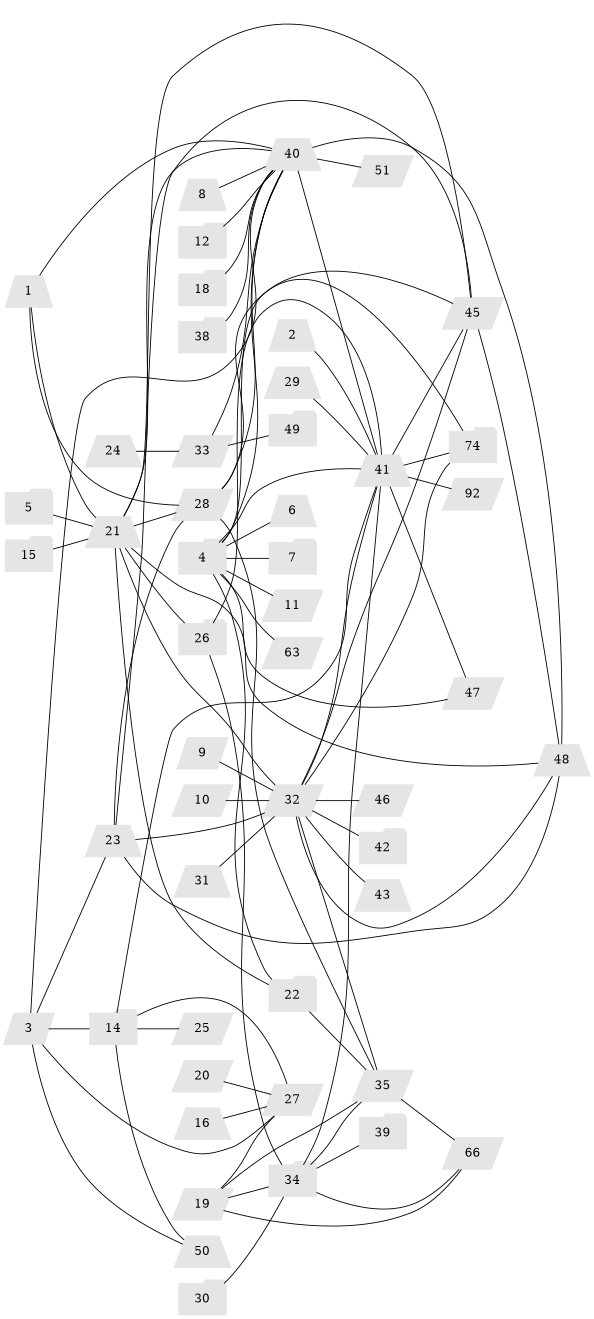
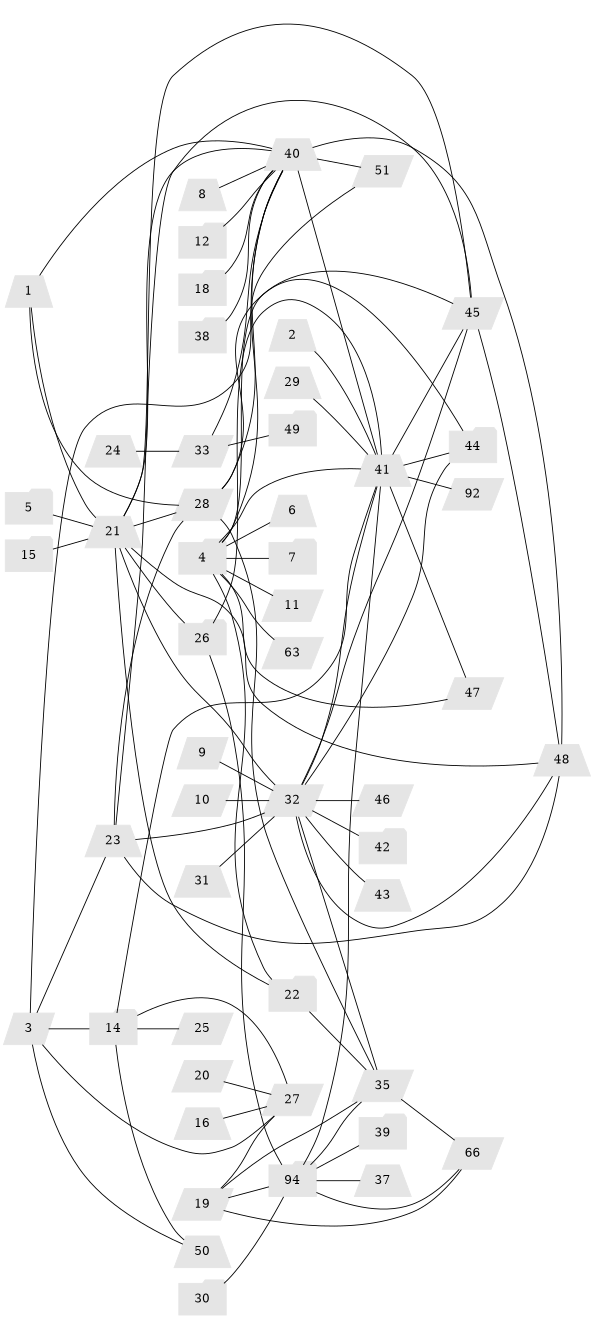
  graph {
    rankdir=LR
    node [color=gray90 shape=parallelogram style=filled]
    edge [weight=1.0]
    1 [shape=trapezium]
    21 [shape=trapezium]
    28
    40 [shape=trapezium]
    22 [shape=folder]
    45
    32
    48 [shape=trapezium]
    26 [shape=folder]
    35
-   44 [shape=folder label=74]
+   44 [shape=folder]
    41 [shape=trapezium]
    51
    2 [shape=trapezium]
    47
    n16 [label=92]
    3
    14 [shape=folder]
    23 [shape=trapezium]
    27
    50 [shape=trapezium]
    25
    4 [shape=folder]
    6 [shape=trapezium]
    7 [shape=folder]
    11
    n27 [label=63]
    5 [shape=folder]
    8 [shape=trapezium]
    9
    42 [shape=folder]
    43 [shape=trapezium]
    46
    10
    12 [shape=folder]
    15 [shape=folder]
    16 [shape=trapezium]
    18 [shape=folder]
    19
-   34 [shape=folder]
+   34 [shape=folder label=94]
    n41 [label=66]
+   37 [shape=trapezium]
    39 [shape=folder]
    20
    24 [shape=trapezium]
    33
    49 [shape=folder]
    29 [shape=trapezium]
    30 [shape=folder]
    31 [shape=trapezium]
    38 [shape=folder]
    1 -- 21
    1 -- 28
    1 -- 40 [weight=2.0]
    21 -- 28 [weight=2.0]
    21 -- 40 [weight=2.0]
    21 -- 22
    21 -- 45
    21 -- 32
    21 -- 48
    21 -- 26
    28 -- 40 [weight=2.0]
    28 -- 35
    28 -- 44
    40 -- 48
    40 -- 41
    40 -- 51
    22 -- 35
    45 -- 48
    32 -- 45
    32 -- 48
    32 -- 35
    32 -- 44
    32 -- 41
    32 -- 42
    32 -- 43
    32 -- 46
    26 -- 41
    26 -- 34
    35 -- n41 [weight=2.0]
    41 -- 45
    41 -- 44
    41 -- 47
    41 -- n16
    2 -- 41
-   3 -- 40
+   3 -- 51
    3 -- 14 [weight=2.0]
    3 -- 23
    3 -- 27 [weight=2.0]
    3 -- 50 [weight=2.0]
    14 -- 41
    14 -- 27
    14 -- 50
    14 -- 25
    23 -- 28
    23 -- 45
    23 -- 32
    23 -- 48
    4 -- 40
    4 -- 22
    4 -- 45
    4 -- 41 [weight=3.0]
    4 -- 47 [weight=3.0]
    4 -- 6
    4 -- 7
    4 -- 11
    4 -- n27
    5 -- 21
    8 -- 40
    9 -- 32
    10 -- 32
    12 -- 40
    15 -- 21
    16 -- 27
    18 -- 40
    19 -- 35 [weight=2.0]
    19 -- 27
    19 -- 34
    19 -- n41
    34 -- 35 [weight=2.0]
    34 -- 41
    34 -- n41
+   34 -- 37
    34 -- 39
    20 -- 27
    24 -- 33
    33 -- 40
    33 -- 49
    29 -- 41
    30 -- 34
    31 -- 32
    38 -- 40
  }
